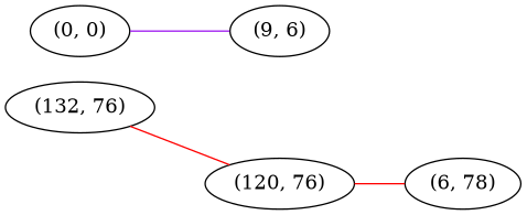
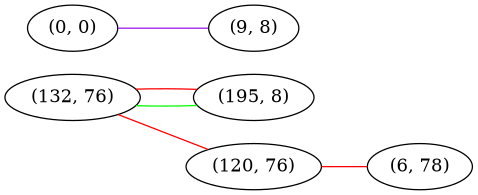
  graph {
    rankdir=LR
    edge [color=red weight=1]
    n1 [label="(132, 76)"]
+   "(195, 8)"
    "(120, 76)"
    "(6, 78)"
    "(0, 0)"
-   "(9, 6)"
+   "(9, 6)" [label="(9, 8)"]
+   n1 -- "(195, 8)" [color=green weight=2]
+   n1 -- "(195, 8)"
    n1 -- "(120, 76)"
    "(120, 76)" -- "(6, 78)"
    "(0, 0)" -- "(9, 6)" [color=purple weight=4]
  }
